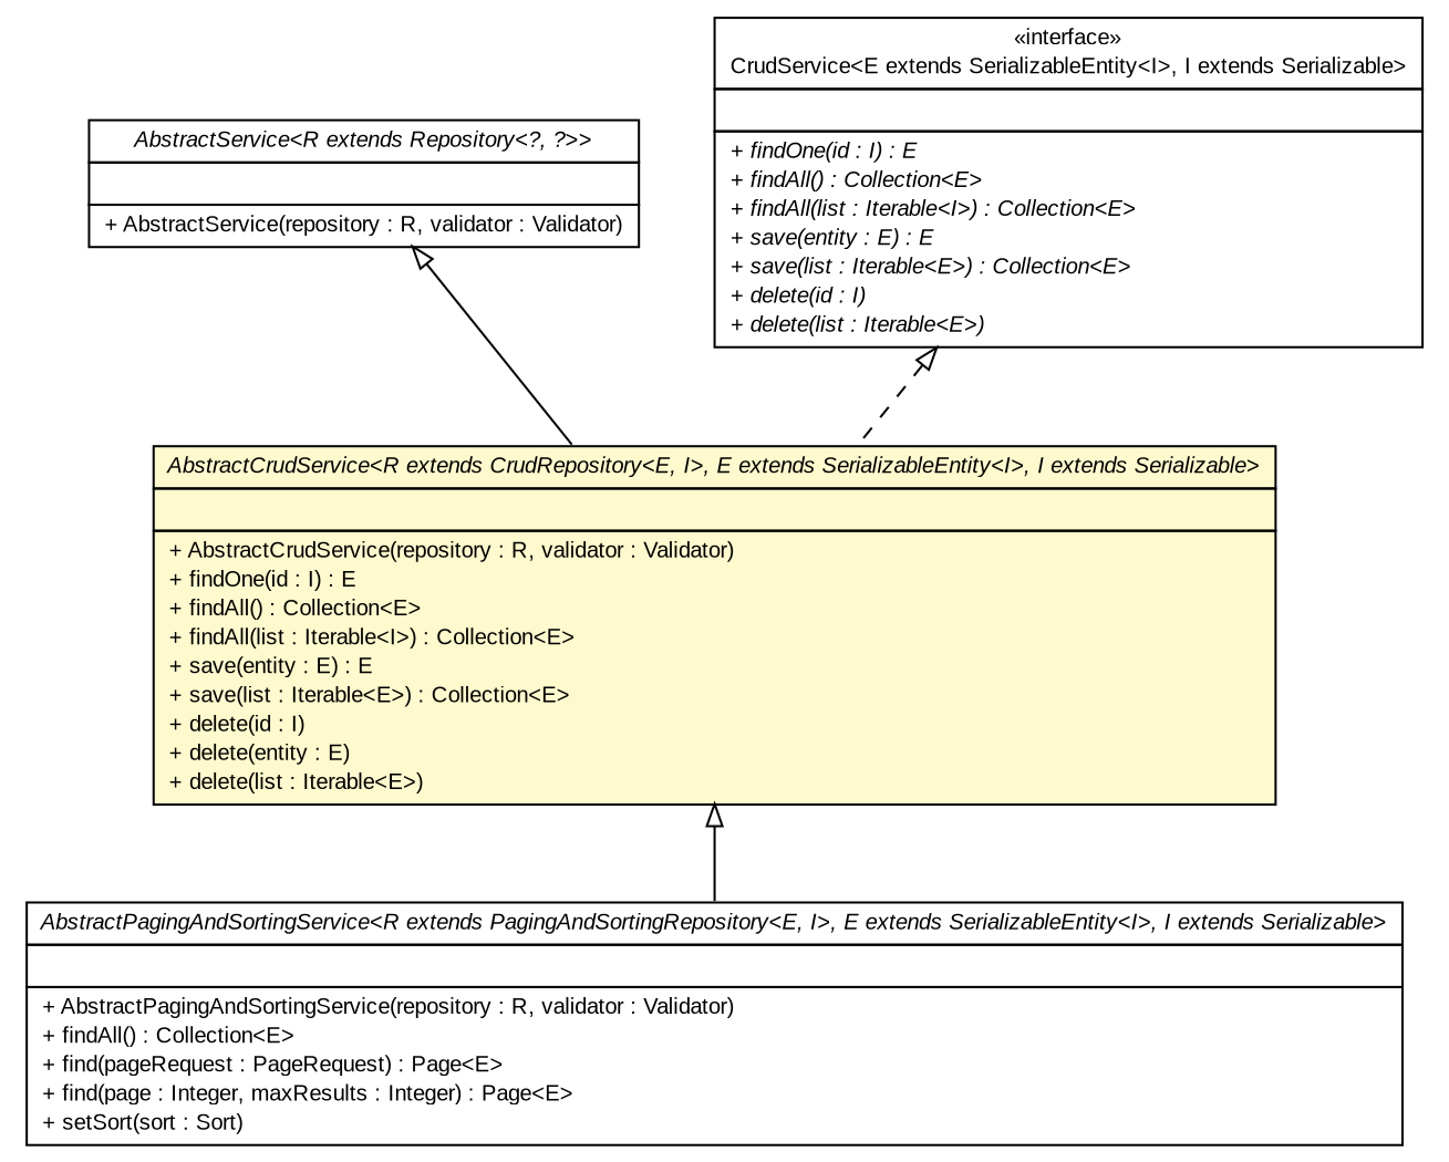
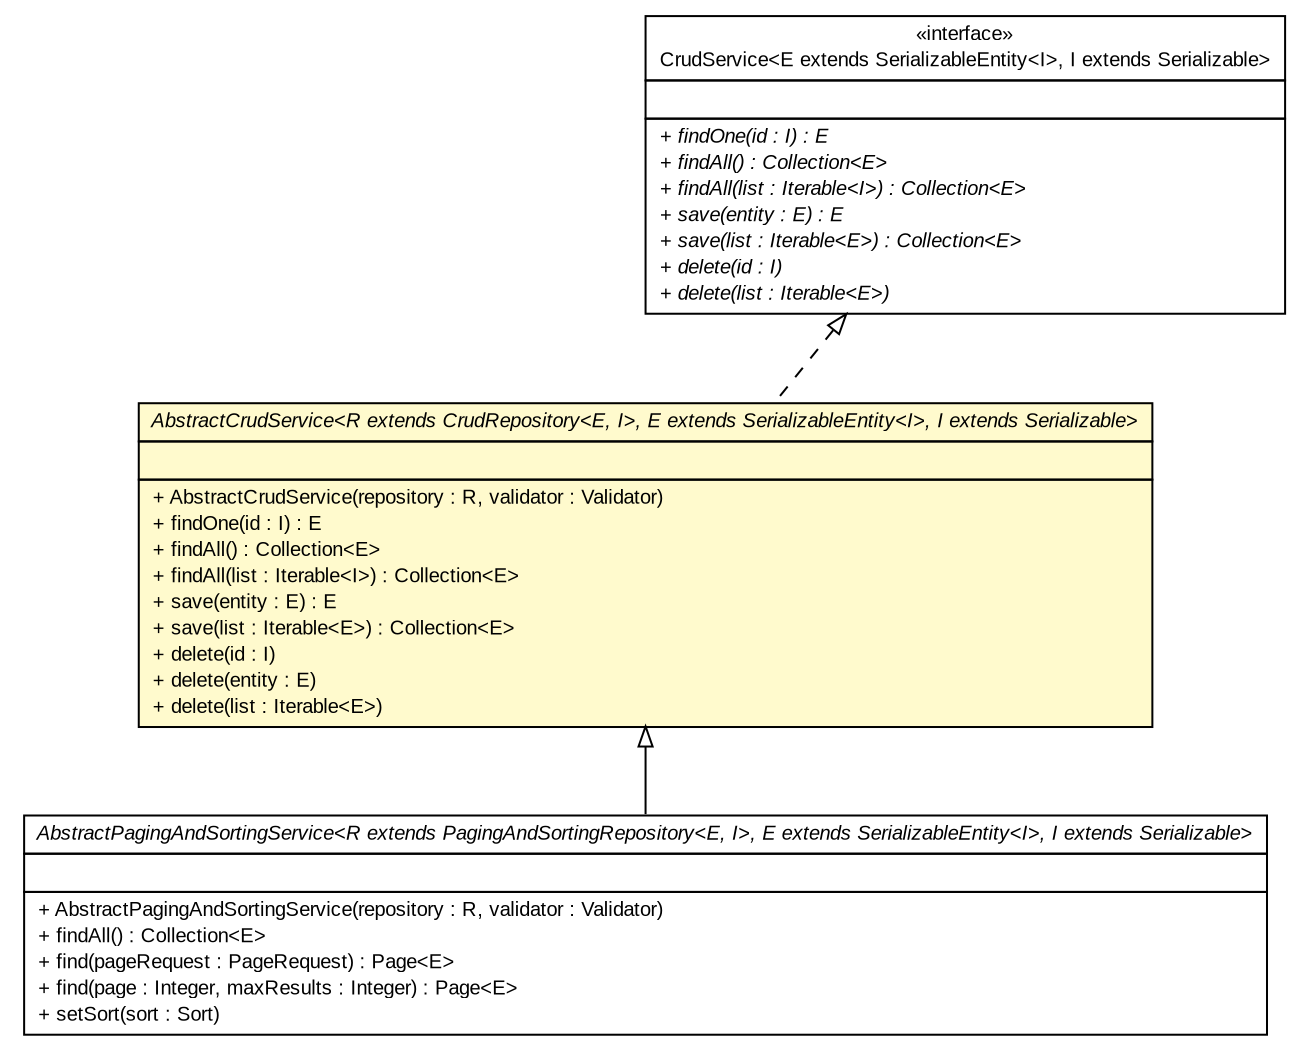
  digraph {
    nodesep=0.25
    ranksep=0.5
    node [fontcolor=black fontname=arial fontsize=10.0 shape=plaintext]
    edge [arrowtail=empty dir=back fontname=arial fontsize=10 headport=p labelfontname=arial labelfontsize=10 tailport=p]
-   n1 [label=<<table title="br.gov.to.sefaz.common.service.AbstractService" border="0" cellborder="1" cellspacing="0" cellpadding="2" port="p" href="./AbstractService.html"> 		<tr><td><table border="0" cellspacing="0" cellpadding="1"> <tr><td align="center" balign="center"><font face="arial italic"> AbstractService&lt;R extends Repository&lt;?, ?&gt;&gt; </font></td></tr> 		</table></td></tr> 		<tr><td><table border="0" cellspacing="0" cellpadding="1"> <tr><td align="left" balign="left">  </td></tr> 		</table></td></tr> 		<tr><td><table border="0" cellspacing="0" cellpadding="1"> <tr><td align="left" balign="left"> + AbstractService(repository : R, validator : Validator) </td></tr> 		</table></td></tr> 		</table>>]
    n2 [label=<<table title="br.gov.to.sefaz.common.service.AbstractCrudService" border="0" cellborder="1" cellspacing="0" cellpadding="2" port="p" bgcolor="lemonChiffon" href="./AbstractCrudService.html"> 		<tr><td><table border="0" cellspacing="0" cellpadding="1"> <tr><td align="center" balign="center"><font face="arial italic"> AbstractCrudService&lt;R extends CrudRepository&lt;E, I&gt;, E extends SerializableEntity&lt;I&gt;, I extends Serializable&gt; </font></td></tr> 		</table></td></tr> 		<tr><td><table border="0" cellspacing="0" cellpadding="1"> <tr><td align="left" balign="left">  </td></tr> 		</table></td></tr> 		<tr><td><table border="0" cellspacing="0" cellpadding="1"> <tr><td align="left" balign="left"> + AbstractCrudService(repository : R, validator : Validator) </td></tr> <tr><td align="left" balign="left"> + findOne(id : I) : E </td></tr> <tr><td align="left" balign="left"> + findAll() : Collection&lt;E&gt; </td></tr> <tr><td align="left" balign="left"> + findAll(list : Iterable&lt;I&gt;) : Collection&lt;E&gt; </td></tr> <tr><td align="left" balign="left"> + save(entity : E) : E </td></tr> <tr><td align="left" balign="left"> + save(list : Iterable&lt;E&gt;) : Collection&lt;E&gt; </td></tr> <tr><td align="left" balign="left"> + delete(id : I) </td></tr> <tr><td align="left" balign="left"> + delete(entity : E) </td></tr> <tr><td align="left" balign="left"> + delete(list : Iterable&lt;E&gt;) </td></tr> 		</table></td></tr> 		</table>>]
    n3 [label=<<table title="br.gov.to.sefaz.common.service.AbstractPagingAndSortingService" border="0" cellborder="1" cellspacing="0" cellpadding="2" port="p" href="./AbstractPagingAndSortingService.html"> 		<tr><td><table border="0" cellspacing="0" cellpadding="1"> <tr><td align="center" balign="center"><font face="arial italic"> AbstractPagingAndSortingService&lt;R extends PagingAndSortingRepository&lt;E, I&gt;, E extends SerializableEntity&lt;I&gt;, I extends Serializable&gt; </font></td></tr> 		</table></td></tr> 		<tr><td><table border="0" cellspacing="0" cellpadding="1"> <tr><td align="left" balign="left">  </td></tr> 		</table></td></tr> 		<tr><td><table border="0" cellspacing="0" cellpadding="1"> <tr><td align="left" balign="left"> + AbstractPagingAndSortingService(repository : R, validator : Validator) </td></tr> <tr><td align="left" balign="left"> + findAll() : Collection&lt;E&gt; </td></tr> <tr><td align="left" balign="left"> + find(pageRequest : PageRequest) : Page&lt;E&gt; </td></tr> <tr><td align="left" balign="left"> + find(page : Integer, maxResults : Integer) : Page&lt;E&gt; </td></tr> <tr><td align="left" balign="left"> + setSort(sort : Sort) </td></tr> 		</table></td></tr> 		</table>>]
    n4 [label=<<table title="br.gov.to.sefaz.common.service.iface.CrudService" border="0" cellborder="1" cellspacing="0" cellpadding="2" port="p" href="./iface/CrudService.html"> 		<tr><td><table border="0" cellspacing="0" cellpadding="1"> <tr><td align="center" balign="center"> &#171;interface&#187; </td></tr> <tr><td align="center" balign="center"> CrudService&lt;E extends SerializableEntity&lt;I&gt;, I extends Serializable&gt; </td></tr> 		</table></td></tr> 		<tr><td><table border="0" cellspacing="0" cellpadding="1"> <tr><td align="left" balign="left">  </td></tr> 		</table></td></tr> 		<tr><td><table border="0" cellspacing="0" cellpadding="1"> <tr><td align="left" balign="left"><font face="arial italic" point-size="10.0"> + findOne(id : I) : E </font></td></tr> <tr><td align="left" balign="left"><font face="arial italic" point-size="10.0"> + findAll() : Collection&lt;E&gt; </font></td></tr> <tr><td align="left" balign="left"><font face="arial italic" point-size="10.0"> + findAll(list : Iterable&lt;I&gt;) : Collection&lt;E&gt; </font></td></tr> <tr><td align="left" balign="left"><font face="arial italic" point-size="10.0"> + save(entity : E) : E </font></td></tr> <tr><td align="left" balign="left"><font face="arial italic" point-size="10.0"> + save(list : Iterable&lt;E&gt;) : Collection&lt;E&gt; </font></td></tr> <tr><td align="left" balign="left"><font face="arial italic" point-size="10.0"> + delete(id : I) </font></td></tr> <tr><td align="left" balign="left"><font face="arial italic" point-size="10.0"> + delete(list : Iterable&lt;E&gt;) </font></td></tr> 		</table></td></tr> 		</table>>]
-   n1 -> n2
    n2 -> n3
    n4 -> n2 [style=dashed]
  }
